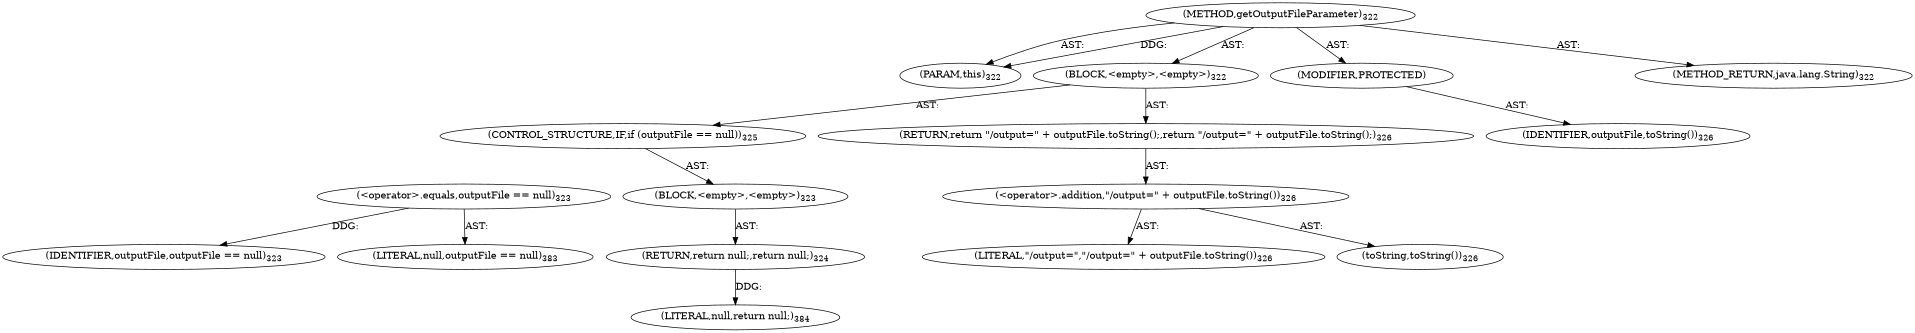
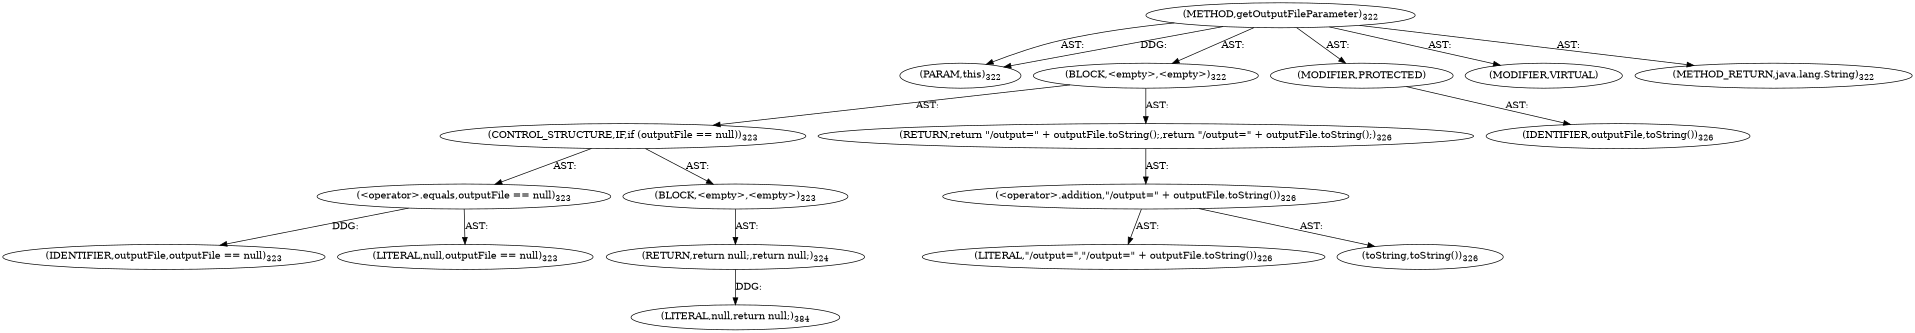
  digraph {
    n1 [label=<(METHOD,getOutputFileParameter)<SUB>322</SUB>>]
    n2 [label=<(PARAM,this)<SUB>322</SUB>>]
    n3 [label=<(BLOCK,&lt;empty&gt;,&lt;empty&gt;)<SUB>322</SUB>>]
    n4 [label=<(MODIFIER,PROTECTED)>]
+   n5 [label=<(MODIFIER,VIRTUAL)>]
    n6 [label=<(METHOD_RETURN,java.lang.String)<SUB>322</SUB>>]
-   n7 [label=<(CONTROL_STRUCTURE,IF,if (outputFile == null))<SUB>325</SUB>>]
+   n7 [label=<(CONTROL_STRUCTURE,IF,if (outputFile == null))<SUB>323</SUB>>]
    n8 [label=<(RETURN,return &quot;/output=&quot; + outputFile.toString();,return &quot;/output=&quot; + outputFile.toString();)<SUB>326</SUB>>]
    n9 [label=<(IDENTIFIER,outputFile,toString())<SUB>326</SUB>>]
    n10 [label=<(&lt;operator&gt;.equals,outputFile == null)<SUB>323</SUB>>]
    n11 [label=<(BLOCK,&lt;empty&gt;,&lt;empty&gt;)<SUB>323</SUB>>]
    n12 [label=<(&lt;operator&gt;.addition,&quot;/output=&quot; + outputFile.toString())<SUB>326</SUB>>]
    n13 [label=<(IDENTIFIER,outputFile,outputFile == null)<SUB>323</SUB>>]
-   n14 [label=<(LITERAL,null,outputFile == null)<SUB>383</SUB>>]
+   n14 [label=<(LITERAL,null,outputFile == null)<SUB>323</SUB>>]
    n15 [label=<(RETURN,return null;,return null;)<SUB>324</SUB>>]
    n16 [label=<(LITERAL,null,return null;)<SUB>384</SUB>>]
    n17 [label=<(LITERAL,&quot;/output=&quot;,&quot;/output=&quot; + outputFile.toString())<SUB>326</SUB>>]
    n18 [label=<(toString,toString())<SUB>326</SUB>>]
    n1 -> n2 [label="AST: "]
    n1 -> n2 [label="DDG: "]
    n1 -> n3 [label="AST: "]
    n1 -> n4 [label="AST: "]
+   n1 -> n5 [label="AST: "]
    n1 -> n6 [label="AST: "]
    n3 -> n7 [label="AST: "]
    n3 -> n8 [label="AST: "]
    n4 -> n9 [label="AST: "]
+   n7 -> n10 [label="AST: "]
    n7 -> n11 [label="AST: "]
    n8 -> n12 [label="AST: "]
    n10 -> n13 [label="DDG: "]
    n10 -> n14 [label="AST: "]
    n11 -> n15 [label="AST: "]
    n12 -> n17 [label="AST: "]
    n12 -> n18 [label="AST: "]
    n15 -> n16 [label="DDG: "]
  }
